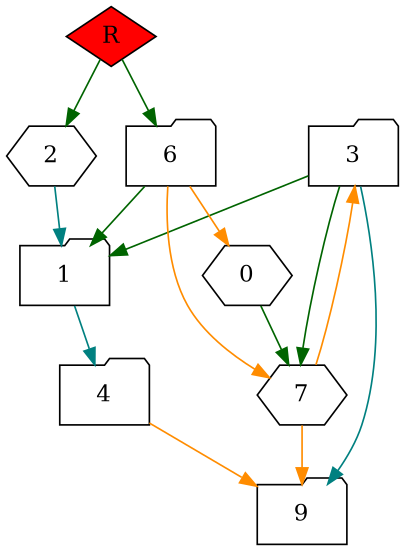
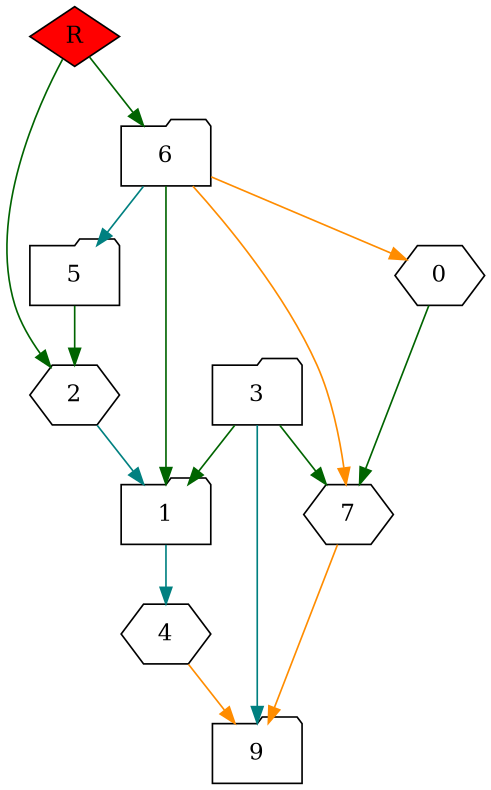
  digraph {
    node [shape=folder]
    edge [color=darkgreen]
    1
-   4
+   4 [shape=hexagon]
    3
    7 [shape=hexagon]
    9
    2 [shape=hexagon]
+   5
    6
    n9 [label=0 shape=hexagon]
    R [fillcolor="#ff0000" shape=diamond style=filled]
    1 -> 4 [color=teal]
    4 -> 9 [color=darkorange]
    3 -> 1
    3 -> 7
    3 -> 9 [color=teal]
-   7 -> 3 [color=darkorange]
    7 -> 9 [color=darkorange]
    2 -> 1 [color=teal]
+   5 -> 2
    6 -> 1
    6 -> 7 [color=darkorange]
+   6 -> 5 [color=teal]
    6 -> n9 [color=darkorange]
    n9 -> 7
    R -> 2
    R -> 6
  }
